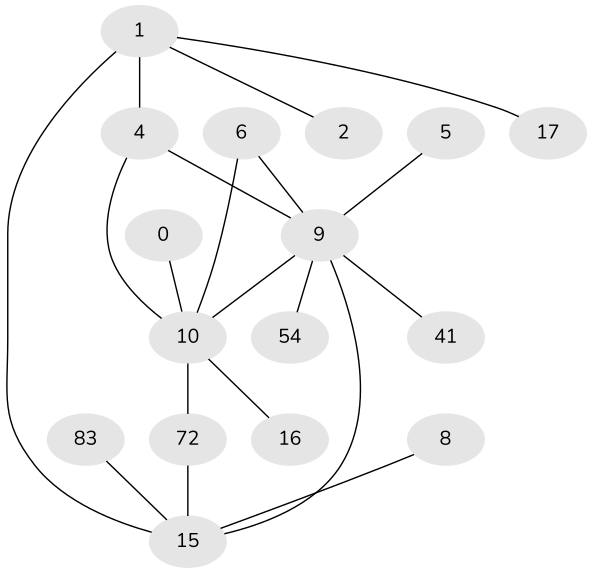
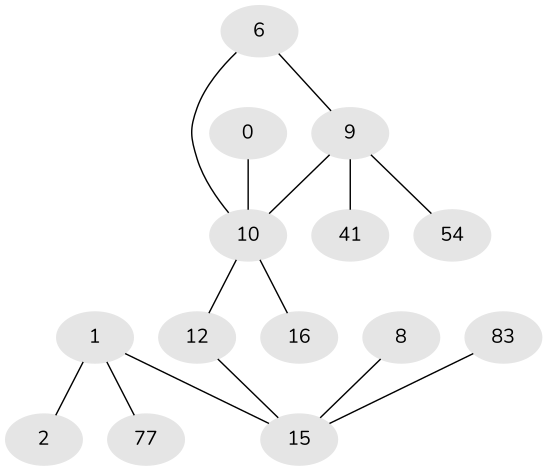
  graph {
    fontname=Nunito
    node [color=gray90 fontname=Nunito style=filled]
    edge [fontname=Nunito weight=1.0]
    1
    2
-   4
    15
-   17
+   17 [label=77]
    9
    10
    n8 [label=41]
    n9 [label=54]
-   12 [label=72]
+   12
    n11 [label=0]
    16
-   5
    6
    8
    n16 [label=83]
    1 -- 2
-   1 -- 4 [weight=2.0]
    1 -- 15
    1 -- 17
-   4 -- 9 [weight=2.0]
-   4 -- 10
-   9 -- 15
    9 -- 10
    9 -- n8
    9 -- n9
    10 -- 12
    10 -- 16
    12 -- 15
    n11 -- 10
-   5 -- 9
    6 -- 9
    6 -- 10
    8 -- 15
    n16 -- 15
  }
